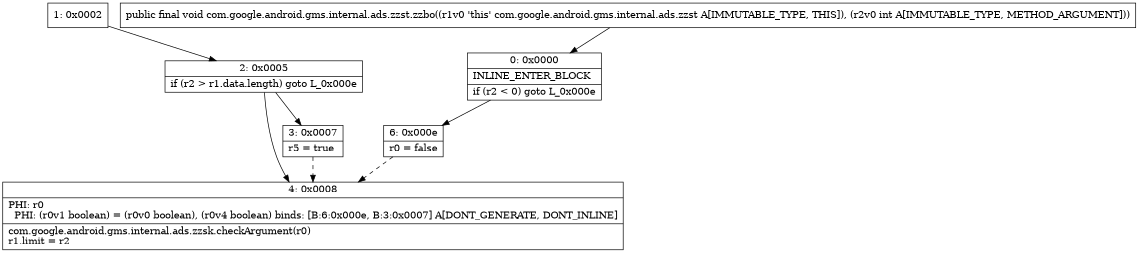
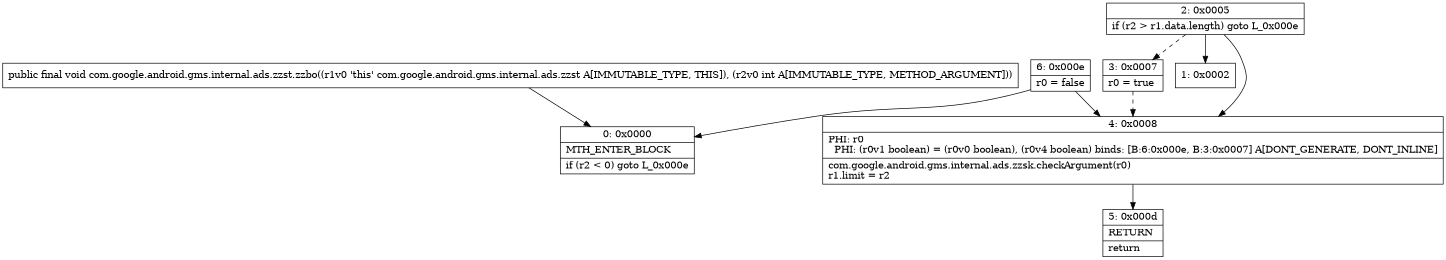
  digraph {
    node [shape=record]
-   n1 [label="{0\:\ 0x0000|INLINE_ENTER_BLOCK\l|if (r2 \< 0) goto L_0x000e\l}"]
+   n1 [label="{0\:\ 0x0000|MTH_ENTER_BLOCK\l|if (r2 \< 0) goto L_0x000e\l}"]
    n2 [label="{6\:\ 0x000e|r0 = false\l}"]
    n3 [label="{1\:\ 0x0002}"]
    n4 [label="{2\:\ 0x0005|if (r2 \> r1.data.length) goto L_0x000e\l}"]
    n5 [label="{4\:\ 0x0008|PHI: r0 \l  PHI: (r0v1 boolean) = (r0v0 boolean), (r0v4 boolean) binds: [B:6:0x000e, B:3:0x0007] A[DONT_GENERATE, DONT_INLINE]\l|com.google.android.gms.internal.ads.zzsk.checkArgument(r0)\lr1.limit = r2\l}"]
-   n6 [label="{3\:\ 0x0007|r5 = true\l}"]
+   n6 [label="{3\:\ 0x0007|r0 = true\l}"]
+   n7 [label="{5\:\ 0x000d|RETURN\l|return\l}"]
    n8 [label="{public final void com.google.android.gms.internal.ads.zzst.zzbo((r1v0 'this' com.google.android.gms.internal.ads.zzst A[IMMUTABLE_TYPE, THIS]), (r2v0 int A[IMMUTABLE_TYPE, METHOD_ARGUMENT])) }"]
-   n1 -> n2
-   n2 -> n5 [style=dashed]
-   n3 -> n4
+   n2 -> n1
+   n2 -> n5
+   n4 -> n3
    n4 -> n5
-   n4 -> n6 [style=solid]
+   n4 -> n6 [style=dashed]
+   n5 -> n7
    n6 -> n5 [style=dashed]
    n8 -> n1
  }
